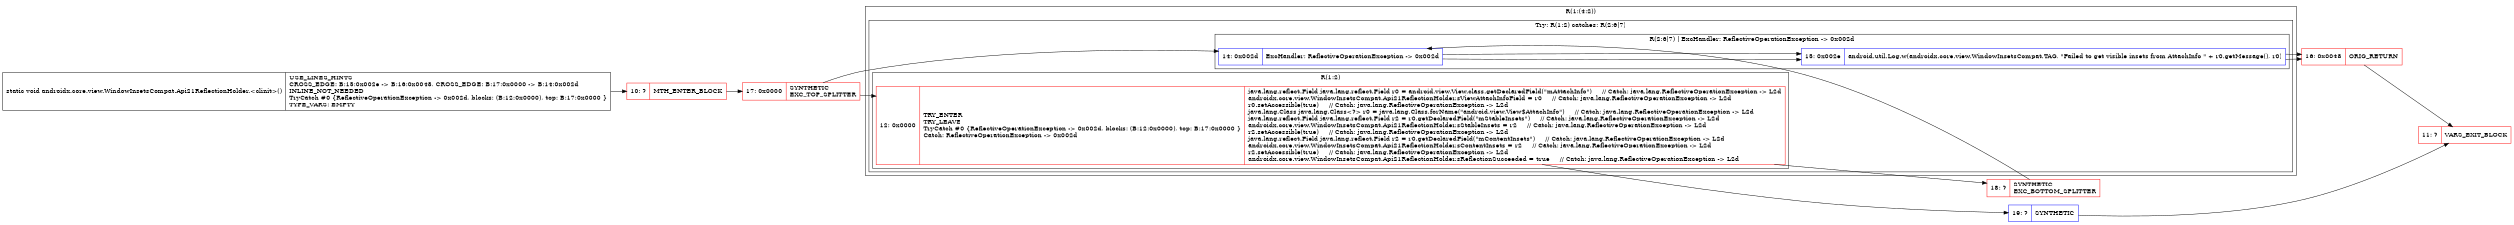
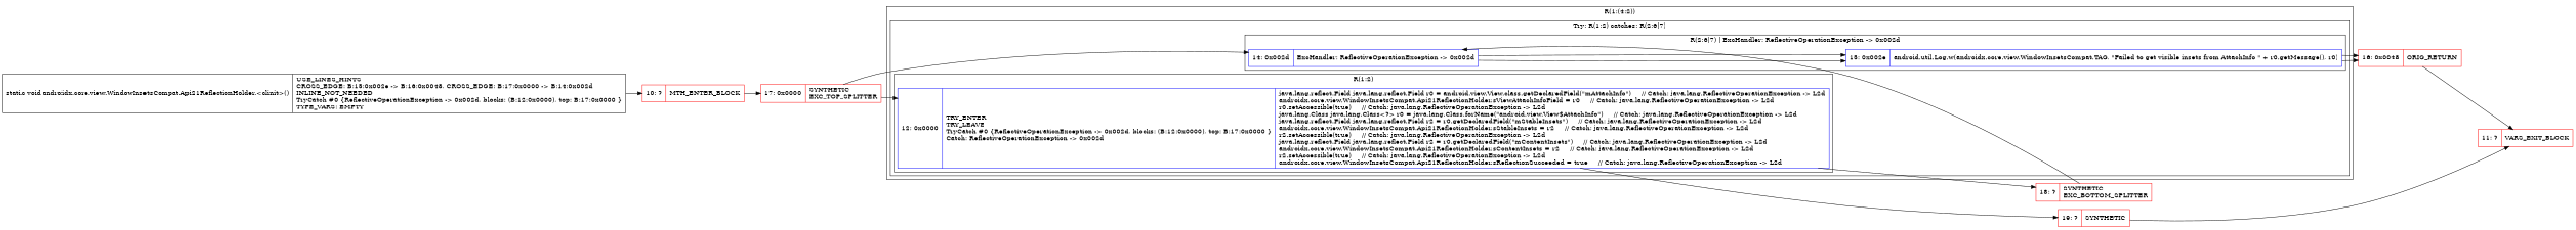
  digraph {
    rankdir=LR
    node [color=red shape=record]
-   n1 [label="{12\:\ 0x0000|TRY_ENTER\lTRY_LEAVE\lTryCatch #0 \{ReflectiveOperationException \-\> 0x002d, blocks: (B:12:0x0000), top: B:17:0x0000 \}\lCatch: ReflectiveOperationException \-\> 0x002d\l|java.lang.reflect.Field java.lang.reflect.Field r0 = android.view.View.class.getDeclaredField(\"mAttachInfo\")     \/\/ Catch: java.lang.ReflectiveOperationException \-\> L2d\landroidx.core.view.WindowInsetsCompat.Api21ReflectionHolder.sViewAttachInfoField = r0     \/\/ Catch: java.lang.ReflectiveOperationException \-\> L2d\lr0.setAccessible(true)     \/\/ Catch: java.lang.ReflectiveOperationException \-\> L2d\ljava.lang.Class java.lang.Class\<?\> r0 = java.lang.Class.forName(\"android.view.View$AttachInfo\")     \/\/ Catch: java.lang.ReflectiveOperationException \-\> L2d\ljava.lang.reflect.Field java.lang.reflect.Field r2 = r0.getDeclaredField(\"mStableInsets\")     \/\/ Catch: java.lang.ReflectiveOperationException \-\> L2d\landroidx.core.view.WindowInsetsCompat.Api21ReflectionHolder.sStableInsets = r2     \/\/ Catch: java.lang.ReflectiveOperationException \-\> L2d\lr2.setAccessible(true)     \/\/ Catch: java.lang.ReflectiveOperationException \-\> L2d\ljava.lang.reflect.Field java.lang.reflect.Field r2 = r0.getDeclaredField(\"mContentInsets\")     \/\/ Catch: java.lang.ReflectiveOperationException \-\> L2d\landroidx.core.view.WindowInsetsCompat.Api21ReflectionHolder.sContentInsets = r2     \/\/ Catch: java.lang.ReflectiveOperationException \-\> L2d\lr2.setAccessible(true)     \/\/ Catch: java.lang.ReflectiveOperationException \-\> L2d\landroidx.core.view.WindowInsetsCompat.Api21ReflectionHolder.sReflectionSucceeded = true     \/\/ Catch: java.lang.ReflectiveOperationException \-\> L2d\l}"]
+   n1 [color=blue label="{12\:\ 0x0000|TRY_ENTER\lTRY_LEAVE\lTryCatch #0 \{ReflectiveOperationException \-\> 0x002d, blocks: (B:12:0x0000), top: B:17:0x0000 \}\lCatch: ReflectiveOperationException \-\> 0x002d\l|java.lang.reflect.Field java.lang.reflect.Field r0 = android.view.View.class.getDeclaredField(\"mAttachInfo\")     \/\/ Catch: java.lang.ReflectiveOperationException \-\> L2d\landroidx.core.view.WindowInsetsCompat.Api21ReflectionHolder.sViewAttachInfoField = r0     \/\/ Catch: java.lang.ReflectiveOperationException \-\> L2d\lr0.setAccessible(true)     \/\/ Catch: java.lang.ReflectiveOperationException \-\> L2d\ljava.lang.Class java.lang.Class\<?\> r0 = java.lang.Class.forName(\"android.view.View$AttachInfo\")     \/\/ Catch: java.lang.ReflectiveOperationException \-\> L2d\ljava.lang.reflect.Field java.lang.reflect.Field r2 = r0.getDeclaredField(\"mStableInsets\")     \/\/ Catch: java.lang.ReflectiveOperationException \-\> L2d\landroidx.core.view.WindowInsetsCompat.Api21ReflectionHolder.sStableInsets = r2     \/\/ Catch: java.lang.ReflectiveOperationException \-\> L2d\lr2.setAccessible(true)     \/\/ Catch: java.lang.ReflectiveOperationException \-\> L2d\ljava.lang.reflect.Field java.lang.reflect.Field r2 = r0.getDeclaredField(\"mContentInsets\")     \/\/ Catch: java.lang.ReflectiveOperationException \-\> L2d\landroidx.core.view.WindowInsetsCompat.Api21ReflectionHolder.sContentInsets = r2     \/\/ Catch: java.lang.ReflectiveOperationException \-\> L2d\lr2.setAccessible(true)     \/\/ Catch: java.lang.ReflectiveOperationException \-\> L2d\landroidx.core.view.WindowInsetsCompat.Api21ReflectionHolder.sReflectionSucceeded = true     \/\/ Catch: java.lang.ReflectiveOperationException \-\> L2d\l}"]
    n2 [color=blue label="{14\:\ 0x002d|ExcHandler: ReflectiveOperationException \-\> 0x002d\l}"]
    n3 [color=blue label="{15\:\ 0x002e|android.util.Log.w(androidx.core.view.WindowInsetsCompat.TAG, \"Failed to get visible insets from AttachInfo \" + r0.getMessage(), r0)\l}"]
    n4 [label="{18\:\ ?|SYNTHETIC\lEXC_BOTTOM_SPLITTER\l}"]
-   n5 [color=blue label="{19\:\ ?|SYNTHETIC\l}"]
+   n5 [label="{19\:\ ?|SYNTHETIC\l}"]
    n6 [label="{16\:\ 0x0048|ORIG_RETURN\l}"]
    n7 [label="{11\:\ ?|VARS_EXIT_BLOCK\l}"]
    n8 [label="{10\:\ ?|MTH_ENTER_BLOCK\l}"]
    n9 [label="{17\:\ 0x0000|SYNTHETIC\lEXC_TOP_SPLITTER\l}"]
    n10 [label="{static void androidx.core.view.WindowInsetsCompat.Api21ReflectionHolder.\<clinit\>()  | USE_LINES_HINTS\lCROSS_EDGE: B:15:0x002e \-\> B:16:0x0048, CROSS_EDGE: B:17:0x0000 \-\> B:14:0x002d\lINLINE_NOT_NEEDED\lTryCatch #0 \{ReflectiveOperationException \-\> 0x002d, blocks: (B:12:0x0000), top: B:17:0x0000 \}\lTYPE_VARS: EMPTY\l}" color=""]
    subgraph cluster_1 {
      label="R(1:(4:2))"
      subgraph cluster_2 {
        label="Try: R(1:2) catches: R(2:6|7)"
        subgraph cluster_3 {
          label="R(1:2)"
          n1
        }
        subgraph cluster_4 {
          label="R(2:6|7) | ExcHandler: ReflectiveOperationException \-\> 0x002d\l"
          n2
          n3
        }
      }
    }
    subgraph cluster_5 {
      label="R(2:6|7) | ExcHandler: ReflectiveOperationException \-\> 0x002d\l"
    }
    n1 -> n4
    n1 -> n5
    n2 -> n3
    n2 -> n3
    n3 -> n6
    n3 -> n6
    n4 -> n2
    n5 -> n7
    n6 -> n7
    n8 -> n9
    n9 -> n1
    n9 -> n2
    n10 -> n8
  }
